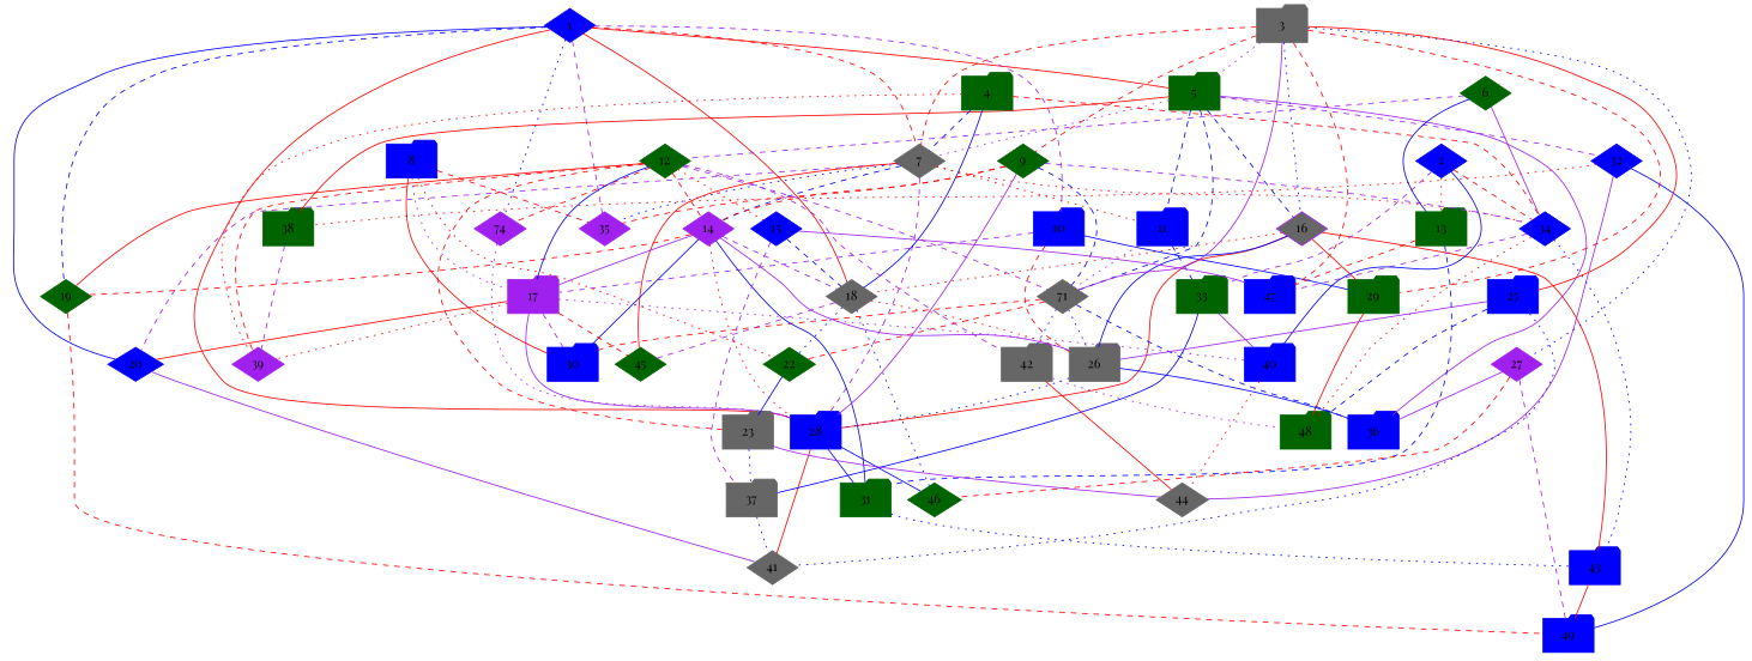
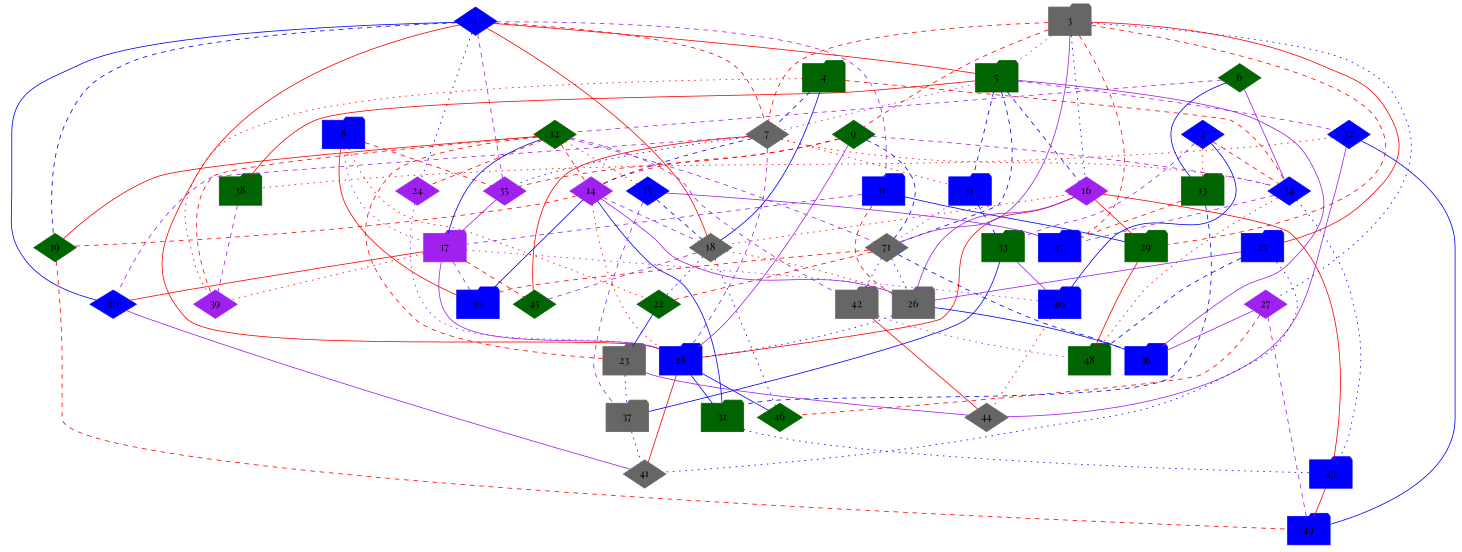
  graph {
    fontname="Playfair Display"
    node [color=blue fontname="Playfair Display" shape=folder style=filled]
    edge [color=red fontname="Playfair Display" style=dashed weight=1.0]
    1 [shape=diamond]
    5 [color=darkgreen]
    7 [color=gray40 shape=diamond]
    10
    18 [color=gray40 shape=diamond]
    19 [color=darkgreen shape=diamond]
    20 [shape=diamond]
-   24 [color=purple shape=diamond label=74]
+   24 [color=purple shape=diamond]
    28
    35 [color=purple shape=diamond]
-   16 [color=purple shape=diamond fillcolor=gray40]
+   16 [color=purple shape=diamond]
    n12 [color=gray40 label=71 shape=diamond]
    11
    32 [shape=diamond]
    36
    38 [color=darkgreen]
    34 [shape=diamond]
    14 [color=purple shape=diamond]
    45 [color=darkgreen shape=diamond]
    29 [color=darkgreen]
    17 [color=purple]
    26 [color=gray40]
    22 [color=darkgreen shape=diamond]
    46 [color=darkgreen shape=diamond]
    49
    41 [color=gray40 shape=diamond]
    31 [color=darkgreen]
    2 [shape=diamond]
    13 [color=darkgreen]
    33 [color=darkgreen]
    40
    47
    37 [color=gray40]
    43
    48 [color=darkgreen]
    44 [color=gray40 shape=diamond]
    3 [color=gray40]
    9 [color=darkgreen shape=diamond]
    25
    27 [color=purple shape=diamond]
    30
    42 [color=gray40]
    4 [color=darkgreen]
    39 [color=purple shape=diamond]
    6 [color=darkgreen shape=diamond]
    12 [color=darkgreen shape=diamond]
    15 [shape=diamond]
    23 [color=gray40]
    8
    1 -- 5 [style=solid]
    1 -- 7
    1 -- 10 [color=purple]
    1 -- 18 [style=solid]
    1 -- 19 [color=blue]
    1 -- 20 [color=blue style=solid]
    1 -- 24 [color=blue style=dotted weight=2.0]
    1 -- 28 [style=solid]
    1 -- 35 [color=purple]
    5 -- 7 [color=purple style=dotted]
    5 -- 16 [color=blue weight=2.0]
    5 -- n12 [color=blue]
    5 -- 11 [color=blue]
    5 -- 32 [color=purple]
    5 -- 36 [color=purple style=solid]
    5 -- 38 [style=solid weight=2.0]
    7 -- 20 [color=purple]
    7 -- 28 [color=purple]
    7 -- 35 [color=blue style=dotted]
    7 -- 11 [style=dotted]
    7 -- 34 [style=dotted weight=2.0]
    7 -- 14 [color=blue]
    7 -- 45 [style=solid]
    10 -- 29 [color=blue style=solid]
    10 -- 17 [color=purple]
    10 -- 26
    18 -- 45 [color=purple weight=2.0]
    18 -- 26 [style=dotted weight=2.0]
    18 -- 22 [color=blue style=dotted]
    18 -- 46 [color=blue style=dotted weight=2.0]
    19 -- 49
    20 -- 41 [color=purple style=solid]
    24 -- 28 [color=purple style=dotted]
    28 -- 46 [color=blue style=solid]
    28 -- 41 [style=solid]
    28 -- 31 [color=blue style=solid]
    16 -- 18 [style=dotted]
    16 -- 28 [style=solid]
    16 -- 29 [style=solid]
-   16 -- 26 [color=blue style=solid]
+   16 -- 26 [color=purple style=solid]
    16 -- 43 [style=solid]
    n12 -- 36 [color=blue]
    n12 -- 26 [color=blue style=dotted]
    n12 -- 22
    n12 -- 30
    n12 -- 42 [color=blue style=dotted]
    11 -- n12 [color=purple style=dotted]
    11 -- 33 [color=blue]
    32 -- 38 [style=dotted]
    32 -- 49 [color=blue style=solid]
    32 -- 44 [color=purple style=solid]
    38 -- 39 [color=purple]
    34 -- 47 [color=purple]
    34 -- 43 [color=blue style=dotted]
    34 -- 48 [style=dotted]
    14 -- 18 [color=purple]
    14 -- 19
    14 -- 28 [style=dotted]
-   14 -- 17 [color=purple style=solid]
+   35 -- 17 [color=purple style=solid]
    14 -- 26 [color=purple style=solid]
    14 -- 31 [color=blue style=solid]
    14 -- 30 [color=blue style=solid]
    29 -- 48 [style=solid]
    17 -- 20 [style=solid]
    17 -- 28 [color=purple style=solid]
    17 -- 45
    17 -- 40 [color=purple style=dotted]
    17 -- 30 [color=purple]
    17 -- 39 [style=dotted]
    26 -- 28 [color=blue style=dotted weight=2.0]
    26 -- 36 [color=blue style=solid]
    22 -- 23 [color=blue style=solid]
    31 -- 43 [color=blue style=dotted]
    2 -- 34
    2 -- 13 [style=dotted]
    2 -- 33 [color=purple]
    2 -- 40 [color=blue style=solid]
    13 -- 31 [color=blue]
    13 -- 47
    33 -- 40 [color=purple style=solid]
    33 -- 37 [color=blue style=solid]
    40 -- 44 [style=dotted]
    37 -- 41 [color=blue style=dotted]
    43 -- 49 [style=solid]
    3 -- 5 [color=purple style=dotted weight=2.0]
    3 -- 7
    3 -- 16 [color=blue style=dotted]
    3 -- n12 [color=purple style=solid]
    3 -- 29
    3 -- 47
    3 -- 9
    3 -- 25 [style=solid]
    3 -- 27 [color=blue style=dotted]
    9 -- 28 [color=purple style=solid]
    9 -- 35
    9 -- n12 [color=blue]
    9 -- 34 [color=purple]
    9 -- 14
    25 -- 26 [color=purple style=solid]
    25 -- 41 [color=blue style=dotted]
    25 -- 48 [color=blue]
    27 -- 36 [color=purple style=solid]
    27 -- 46
    27 -- 49 [color=purple]
    42 -- 48 [color=purple style=dotted]
    42 -- 44 [style=solid]
    4 -- 7 [color=blue]
    4 -- 18 [color=blue style=solid]
    4 -- 34
    4 -- 39 [style=dotted]
    6 -- 34 [color=purple style=solid weight=2.0]
    6 -- 13 [color=blue style=solid]
    6 -- 12 [color=purple]
    12 -- 19 [style=solid]
    12 -- 24
    12 -- n12 [color=purple]
    12 -- 14
    12 -- 17 [color=blue style=solid]
    12 -- 42 [color=purple]
    12 -- 39
    12 -- 15 [style=dotted]
    12 -- 23
    15 -- 18 [color=blue]
    15 -- 47 [color=purple style=solid]
    15 -- 37 [color=purple]
    23 -- 37 [color=blue style=dotted]
    23 -- 44 [color=purple style=solid]
    8 -- 35
    8 -- 17 [color=purple style=dotted]
    8 -- 22 [style=dotted]
    8 -- 30 [style=solid]
  }
